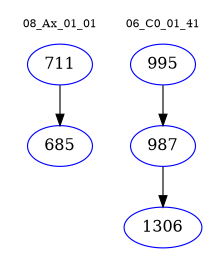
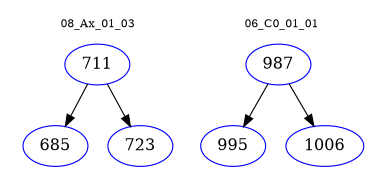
  digraph {
    node [color=blue]
    edge [color=black]
    n1 [label=711]
    n2 [label=685]
+   n3 [label=723]
    n4 [label=995]
    n5 [label=987]
-   n6 [label=1306]
+   n6 [label=1006]
    subgraph cluster_1 {
      color=white
      fontsize=10
-     label="08_Ax_01_01"
+     label="08_Ax_01_03"
      n1
      n2
+     n3
    }
    subgraph cluster_2 {
      color=white
      fontsize=10
-     label="06_C0_01_41"
+     label="06_C0_01_01"
      n4
      n5
      n6
    }
    n1 -> n2
-   n4 -> n5
+   n1 -> n3
+   n5 -> n4
    n5 -> n6
  }
